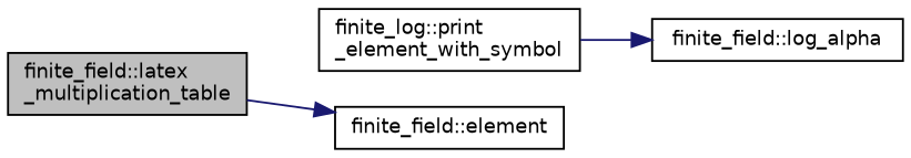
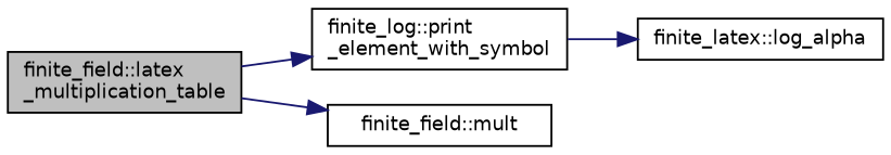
  digraph {
    rankdir=LR
    node [color=black fillcolor=white fontname=Helvetica fontsize=10 shape=record style=filled]
    edge [color=midnightblue fontname=Helvetica fontsize=10 labelfontname=Helvetica labelfontsize=10 style=solid]
    n1 [fillcolor=grey75 fontcolor=black height=0.2 label="finite_field::latex\l_multiplication_table" width=0.4]
    n2 [height=0.2 label="finite_log::print\l_element_with_symbol" width=0.4]
-   n3 [height=0.2 label="finite_field::element" width=0.4]
-   n4 [height=0.2 label="finite_field::log_alpha" width=0.4]
+   n3 [height=0.2 label="finite_field::mult" width=0.4]
+   n4 [height=0.2 label="finite_latex::log_alpha" width=0.4]
+   n1 -> n2
    n1 -> n3
    n2 -> n4
  }
